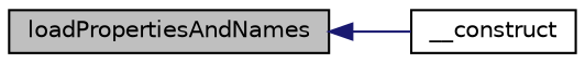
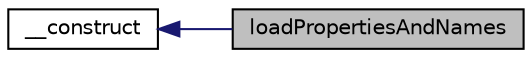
  digraph {
    rankdir=LR
    node [color=black fontname=Helvetica fontsize=10 shape=record style=filled]
    n1 [fillcolor=grey75 fontcolor=black height=0.2 label=loadPropertiesAndNames width=0.4]
    n2 [fillcolor=white height=0.2 label=__construct width=0.4]
-   n1 -> n2 [color=midnightblue dir=back fontname=Helvetica fontsize=10 labelfontname=Helvetica labelfontsize=10 style=solid]
+   n2 -> n1 [color=midnightblue dir=back fontname=Helvetica fontsize=10 labelfontname=Helvetica labelfontsize=10 style=solid]
  }
